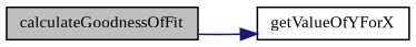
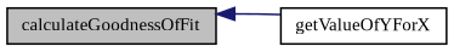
  digraph {
    rankdir=LR
    fontname="Liberation Serif"
    node [color=black fontname="Liberation Serif" fontsize=10 shape=record style=filled]
    n1 [fillcolor=grey75 fontcolor=black height=0.2 label=calculateGoodnessOfFit width=0.4]
    n2 [fillcolor=white height=0.2 label=getValueOfYForX width=0.4]
-   n1 -> n2 [color=midnightblue fontname="Liberation Serif" fontsize=10 labelfontname=Helvetica labelfontsize=10 style=solid]
+   n2 -> n1 [color=midnightblue fontname="Liberation Serif" fontsize=10 labelfontname=Helvetica labelfontsize=10 style=solid]
  }
